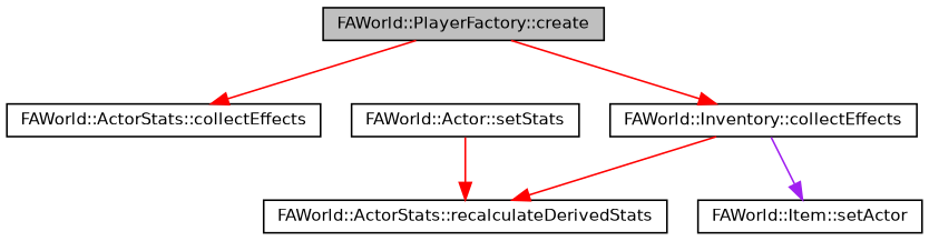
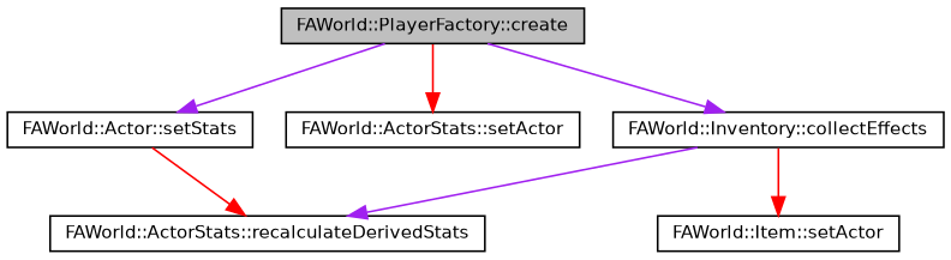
  digraph {
    fontname="DejaVu Sans"
    rankdir=TB
    node [color=black fillcolor=white fontname="DejaVu Sans" fontsize=10 shape=record style=filled]
    edge [color=purple fontname="DejaVu Sans" fontsize=10 labelfontname=Helvetica labelfontsize=10 style=solid]
    n1 [fillcolor=grey75 fontcolor=black height=0.2 label="FAWorld::PlayerFactory::create" width=0.4]
    n2 [height=0.2 label="FAWorld::Actor::setStats" width=0.4]
-   n3 [height=0.2 label="FAWorld::ActorStats::collectEffects" width=0.4]
+   n3 [height=0.2 label="FAWorld::ActorStats::setActor" width=0.4]
    n4 [height=0.2 label="FAWorld::Inventory::collectEffects" width=0.4]
    n5 [height=0.2 label="FAWorld::ActorStats::recalculateDerivedStats" width=0.4]
    n6 [height=0.2 label="FAWorld::Item::setActor" width=0.4]
+   n1 -> n2
    n1 -> n3 [color=red]
-   n1 -> n4 [color=red]
+   n1 -> n4
    n2 -> n5 [color=red]
-   n4 -> n5 [color=red]
-   n4 -> n6
+   n4 -> n5
+   n4 -> n6 [color=red]
  }
